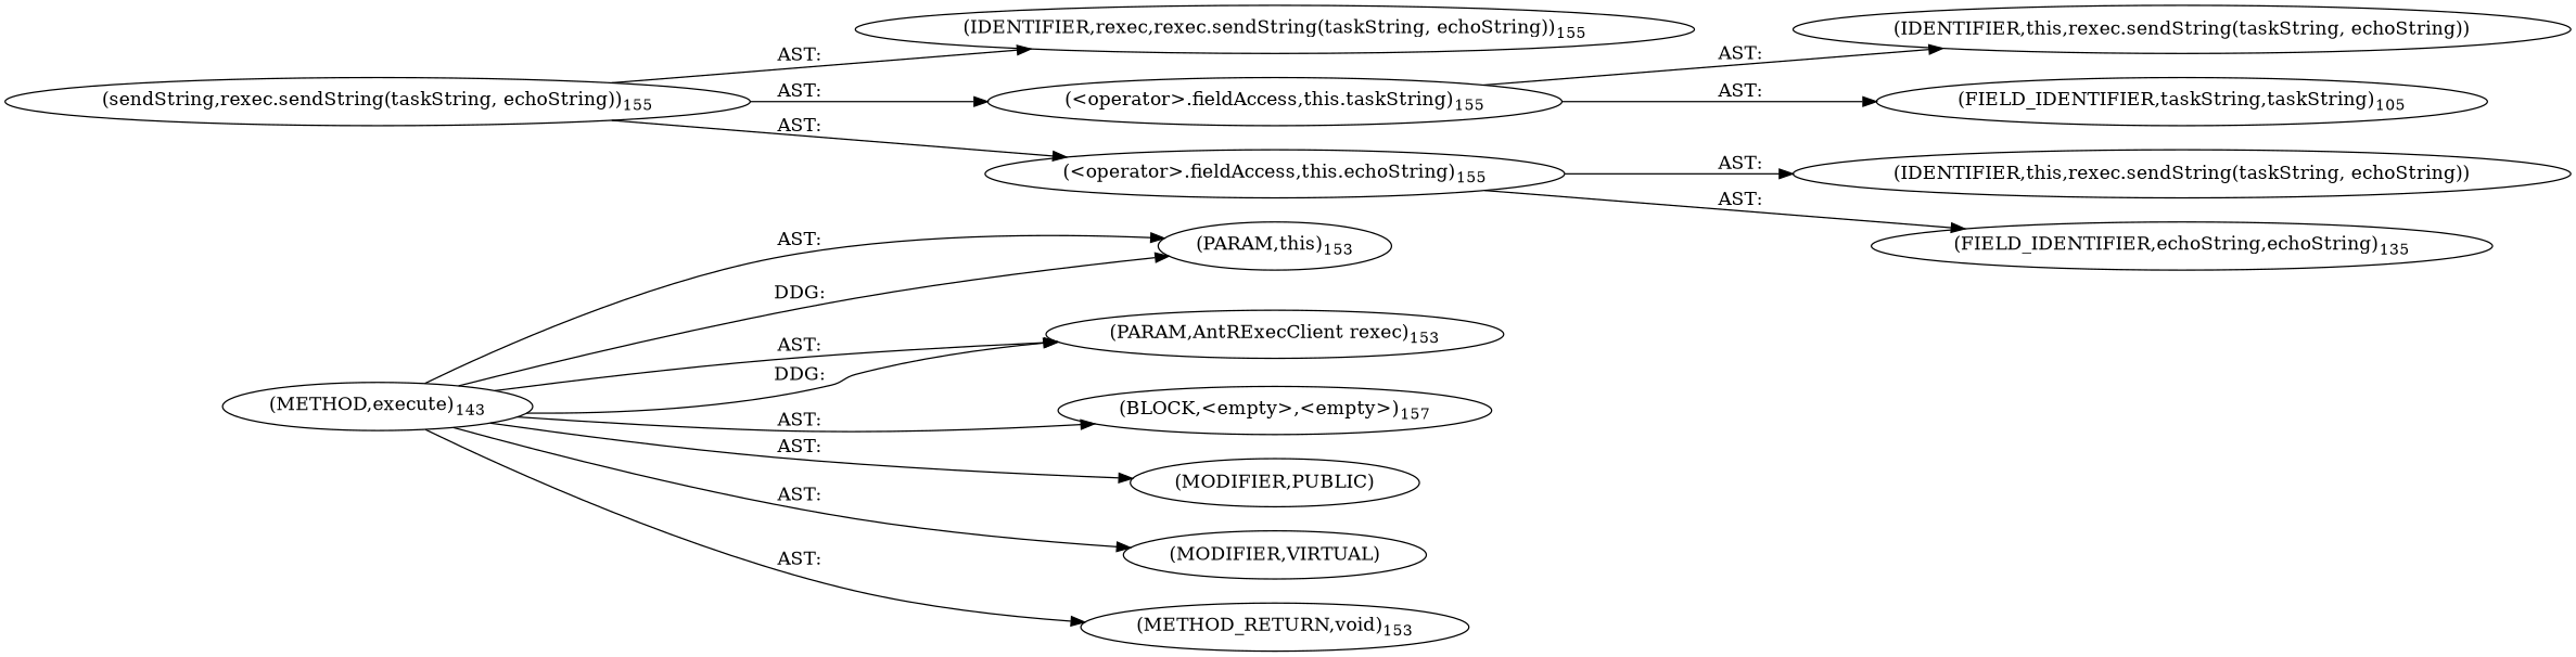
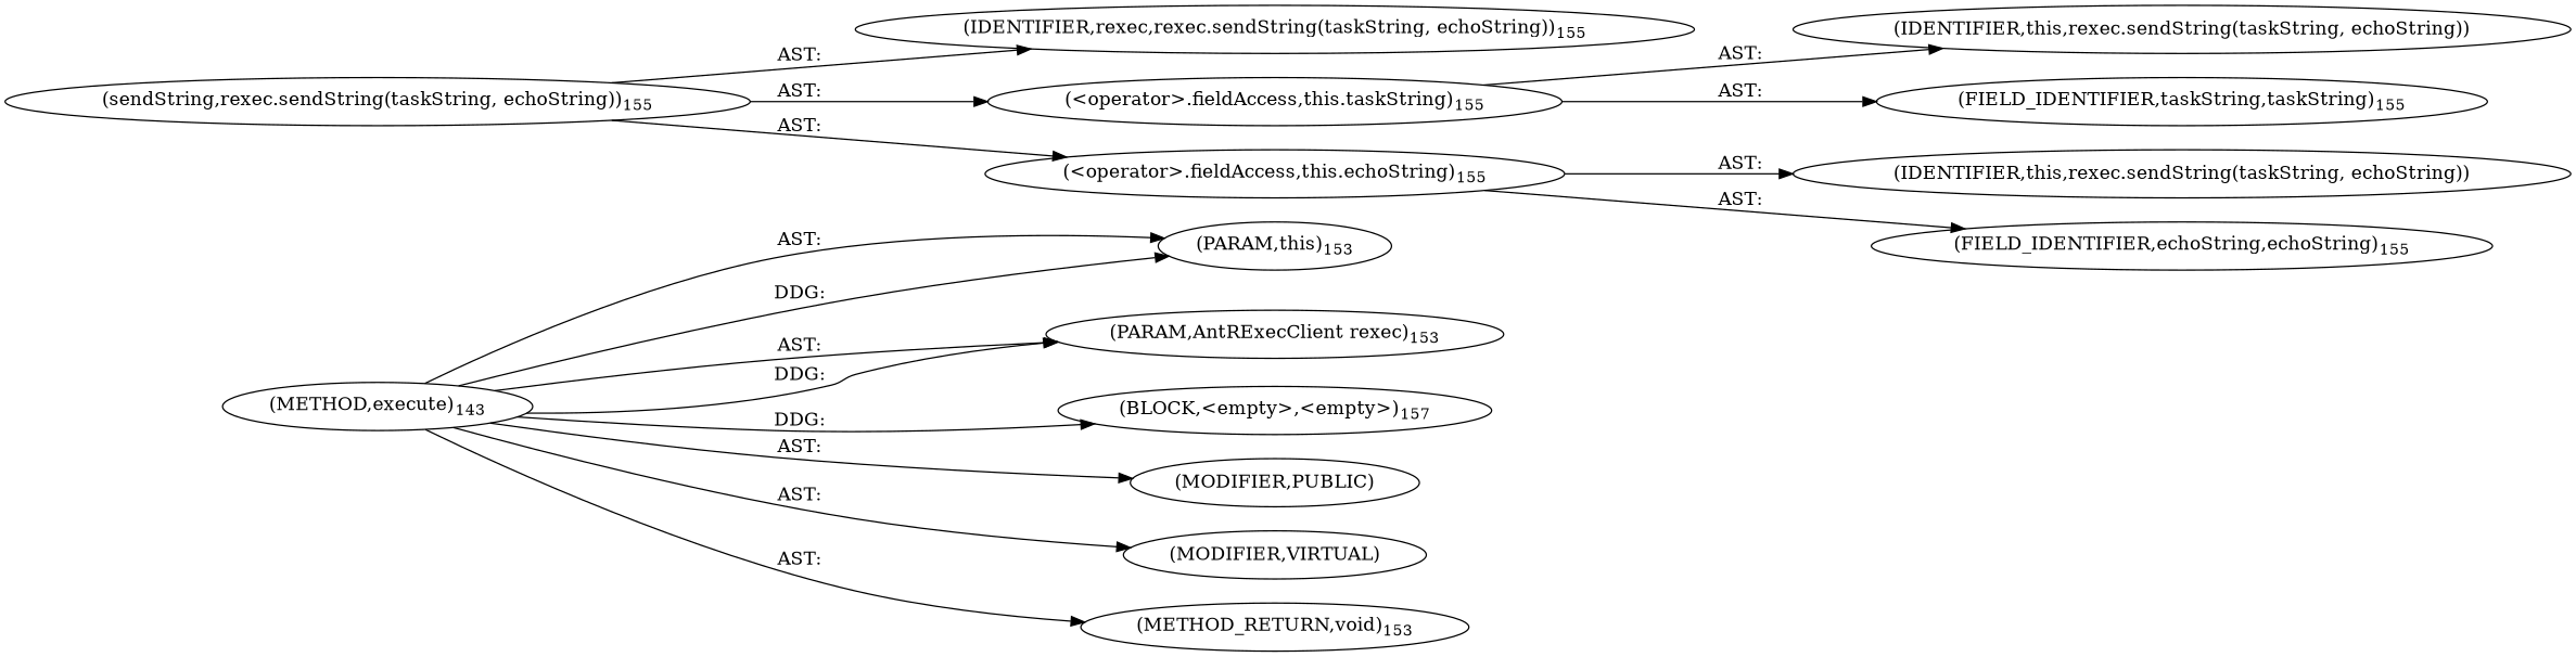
  digraph {
    rankdir=LR
    n1 [label=<(METHOD,execute)<SUB>143</SUB>>]
    n2 [label=<(PARAM,this)<SUB>153</SUB>>]
    n3 [label=<(PARAM,AntRExecClient rexec)<SUB>153</SUB>>]
    n4 [label=<(BLOCK,&lt;empty&gt;,&lt;empty&gt;)<SUB>157</SUB>>]
    n5 [label=<(MODIFIER,PUBLIC)>]
    n6 [label=<(MODIFIER,VIRTUAL)>]
    n7 [label=<(METHOD_RETURN,void)<SUB>153</SUB>>]
    n8 [label=<(sendString,rexec.sendString(taskString, echoString))<SUB>155</SUB>>]
    n9 [label=<(IDENTIFIER,rexec,rexec.sendString(taskString, echoString))<SUB>155</SUB>>]
    n10 [label=<(&lt;operator&gt;.fieldAccess,this.taskString)<SUB>155</SUB>>]
    n11 [label=<(&lt;operator&gt;.fieldAccess,this.echoString)<SUB>155</SUB>>]
    n12 [label=<(IDENTIFIER,this,rexec.sendString(taskString, echoString))>]
-   n13 [label=<(FIELD_IDENTIFIER,taskString,taskString)<SUB>105</SUB>>]
+   n13 [label=<(FIELD_IDENTIFIER,taskString,taskString)<SUB>155</SUB>>]
    n14 [label=<(IDENTIFIER,this,rexec.sendString(taskString, echoString))>]
-   n15 [label=<(FIELD_IDENTIFIER,echoString,echoString)<SUB>135</SUB>>]
+   n15 [label=<(FIELD_IDENTIFIER,echoString,echoString)<SUB>155</SUB>>]
    n1 -> n2 [label="AST: "]
    n1 -> n2 [label="DDG: "]
    n1 -> n3 [label="AST: "]
    n1 -> n3 [label="DDG: "]
-   n1 -> n4 [label="AST: "]
+   n1 -> n4 [label="DDG: "]
    n1 -> n5 [label="AST: "]
    n1 -> n6 [label="AST: "]
    n1 -> n7 [label="AST: "]
    n8 -> n9 [label="AST: "]
    n8 -> n10 [label="AST: "]
    n8 -> n11 [label="AST: "]
    n10 -> n12 [label="AST: "]
    n10 -> n13 [label="AST: "]
    n11 -> n14 [label="AST: "]
    n11 -> n15 [label="AST: "]
  }
